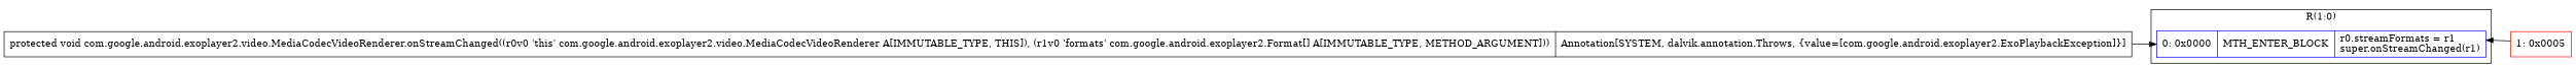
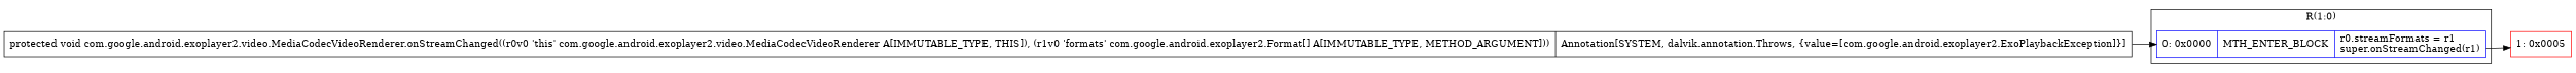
  digraph {
    rankdir=LR
    fontname="DejaVu Serif"
    node [shape=record fontname="DejaVu Serif"]
    edge [fontname="DejaVu Serif"]
    n1 [color=blue label="{0\:\ 0x0000|MTH_ENTER_BLOCK\l|r0.streamFormats = r1\lsuper.onStreamChanged(r1)\l}"]
    n2 [color=red label="{1\:\ 0x0005}"]
    n3 [label="{protected void com.google.android.exoplayer2.video.MediaCodecVideoRenderer.onStreamChanged((r0v0 'this' com.google.android.exoplayer2.video.MediaCodecVideoRenderer A[IMMUTABLE_TYPE, THIS]), (r1v0 'formats' com.google.android.exoplayer2.Format[] A[IMMUTABLE_TYPE, METHOD_ARGUMENT]))  | Annotation[SYSTEM, dalvik.annotation.Throws, \{value=[com.google.android.exoplayer2.ExoPlaybackException]\}]\l}"]
    subgraph cluster_1 {
      label="R(1:0)"
      n1
    }
-   n2 -> n1
+   n1 -> n2
    n3 -> n1
  }
